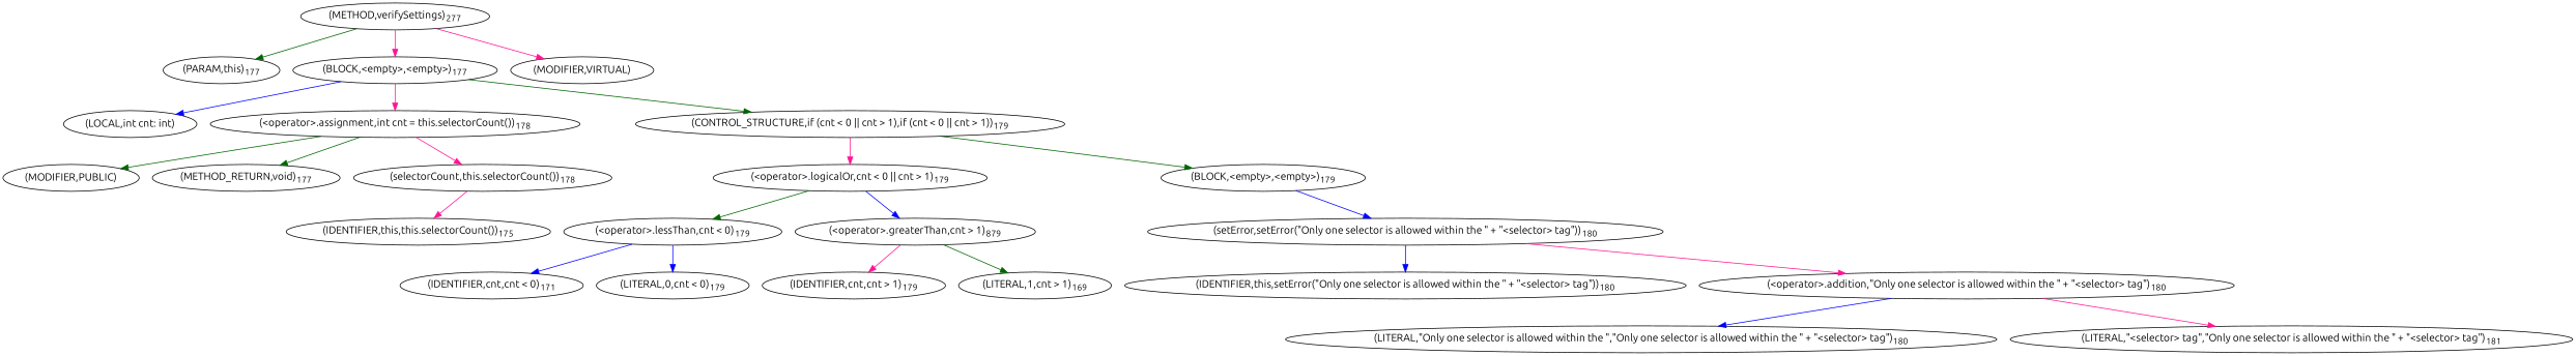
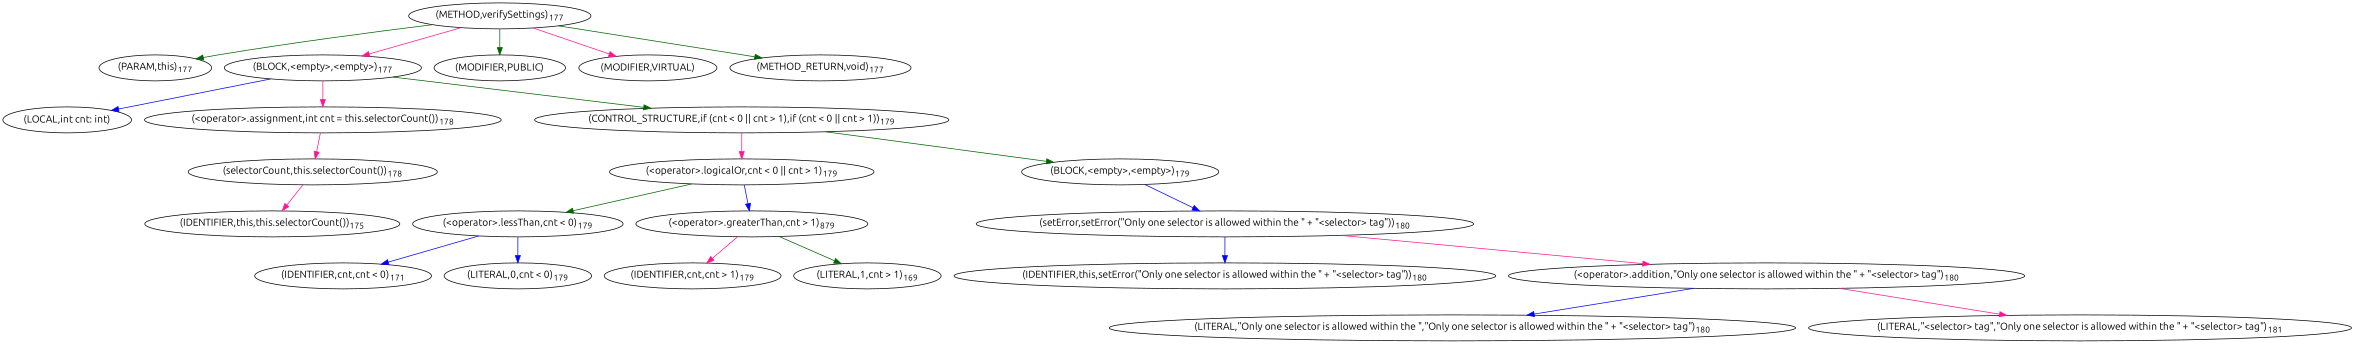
  digraph {
    fontname=Ubuntu
    node [fontname=Ubuntu]
    edge [color=deeppink fontname=Ubuntu]
-   n1 [label=<(METHOD,verifySettings)<SUB>277</SUB>>]
+   n1 [label=<(METHOD,verifySettings)<SUB>177</SUB>>]
    n2 [label=<(PARAM,this)<SUB>177</SUB>>]
    n3 [label=<(BLOCK,&lt;empty&gt;,&lt;empty&gt;)<SUB>177</SUB>>]
    n4 [label=<(MODIFIER,PUBLIC)>]
    n5 [label=<(MODIFIER,VIRTUAL)>]
    n6 [label=<(METHOD_RETURN,void)<SUB>177</SUB>>]
    n7 [label=<(LOCAL,int cnt: int)>]
    n8 [label=<(&lt;operator&gt;.assignment,int cnt = this.selectorCount())<SUB>178</SUB>>]
    n9 [label=<(CONTROL_STRUCTURE,if (cnt &lt; 0 || cnt &gt; 1),if (cnt &lt; 0 || cnt &gt; 1))<SUB>179</SUB>>]
    n10 [label=<(selectorCount,this.selectorCount())<SUB>178</SUB>>]
    n11 [label=<(&lt;operator&gt;.logicalOr,cnt &lt; 0 || cnt &gt; 1)<SUB>179</SUB>>]
    n12 [label=<(BLOCK,&lt;empty&gt;,&lt;empty&gt;)<SUB>179</SUB>>]
    n13 [label=<(IDENTIFIER,this,this.selectorCount())<SUB>175</SUB>>]
    n14 [label=<(&lt;operator&gt;.lessThan,cnt &lt; 0)<SUB>179</SUB>>]
    n15 [label=<(&lt;operator&gt;.greaterThan,cnt &gt; 1)<SUB>879</SUB>>]
    n16 [label=<(setError,setError(&quot;Only one selector is allowed within the &quot; + &quot;&lt;selector&gt; tag&quot;))<SUB>180</SUB>>]
    n17 [label=<(IDENTIFIER,cnt,cnt &lt; 0)<SUB>171</SUB>>]
    n18 [label=<(LITERAL,0,cnt &lt; 0)<SUB>179</SUB>>]
    n19 [label=<(IDENTIFIER,cnt,cnt &gt; 1)<SUB>179</SUB>>]
    n20 [label=<(LITERAL,1,cnt &gt; 1)<SUB>169</SUB>>]
    n21 [label=<(IDENTIFIER,this,setError(&quot;Only one selector is allowed within the &quot; + &quot;&lt;selector&gt; tag&quot;))<SUB>180</SUB>>]
    n22 [label=<(&lt;operator&gt;.addition,&quot;Only one selector is allowed within the &quot; + &quot;&lt;selector&gt; tag&quot;)<SUB>180</SUB>>]
    n23 [label=<(LITERAL,&quot;Only one selector is allowed within the &quot;,&quot;Only one selector is allowed within the &quot; + &quot;&lt;selector&gt; tag&quot;)<SUB>180</SUB>>]
    n24 [label=<(LITERAL,&quot;&lt;selector&gt; tag&quot;,&quot;Only one selector is allowed within the &quot; + &quot;&lt;selector&gt; tag&quot;)<SUB>181</SUB>>]
    n1 -> n2 [color=darkgreen]
    n1 -> n3
-   n8 -> n4 [color=darkgreen]
+   n1 -> n4 [color=darkgreen]
    n1 -> n5
-   n8 -> n6 [color=darkgreen]
+   n1 -> n6 [color=darkgreen]
    n3 -> n7 [color=blue]
    n3 -> n8
    n3 -> n9 [color=darkgreen]
    n8 -> n10
    n9 -> n11
    n9 -> n12 [color=darkgreen]
    n10 -> n13
    n11 -> n14 [color=darkgreen]
    n11 -> n15 [color=blue]
    n12 -> n16 [color=blue]
    n14 -> n17 [color=blue]
    n14 -> n18 [color=blue]
    n15 -> n19
    n15 -> n20 [color=darkgreen]
    n16 -> n21 [color=blue]
    n16 -> n22
    n22 -> n23 [color=blue]
    n22 -> n24
  }
